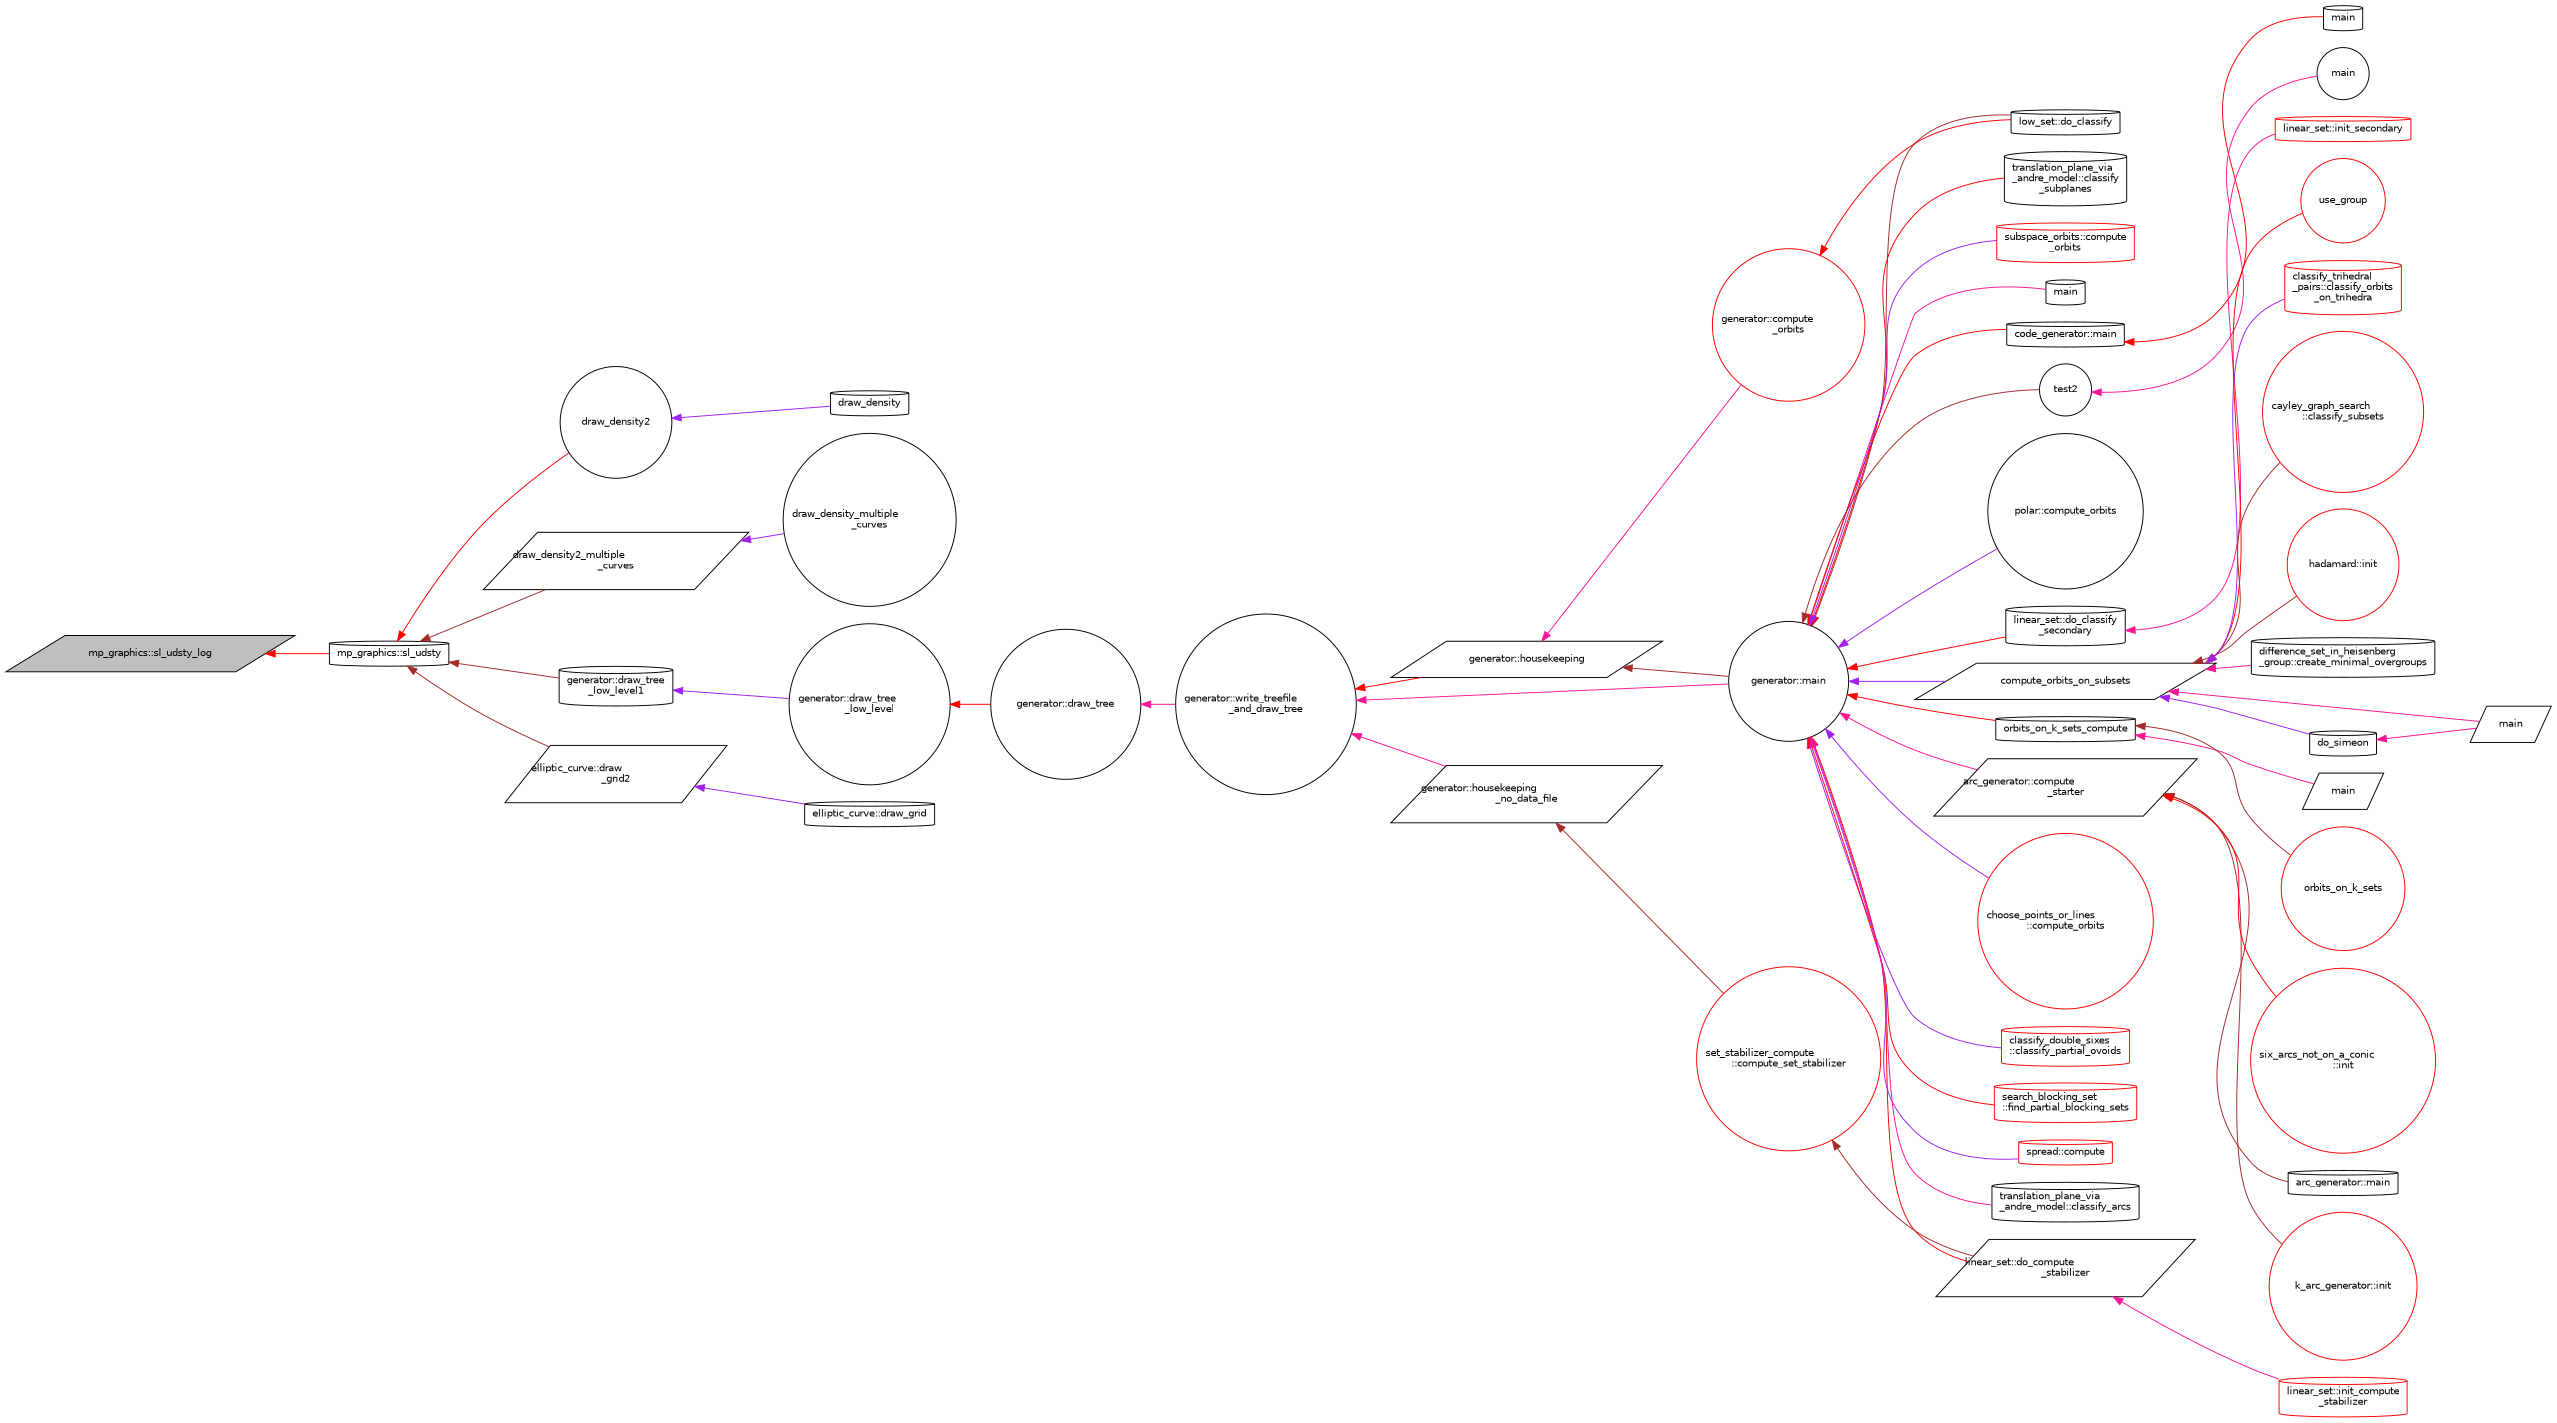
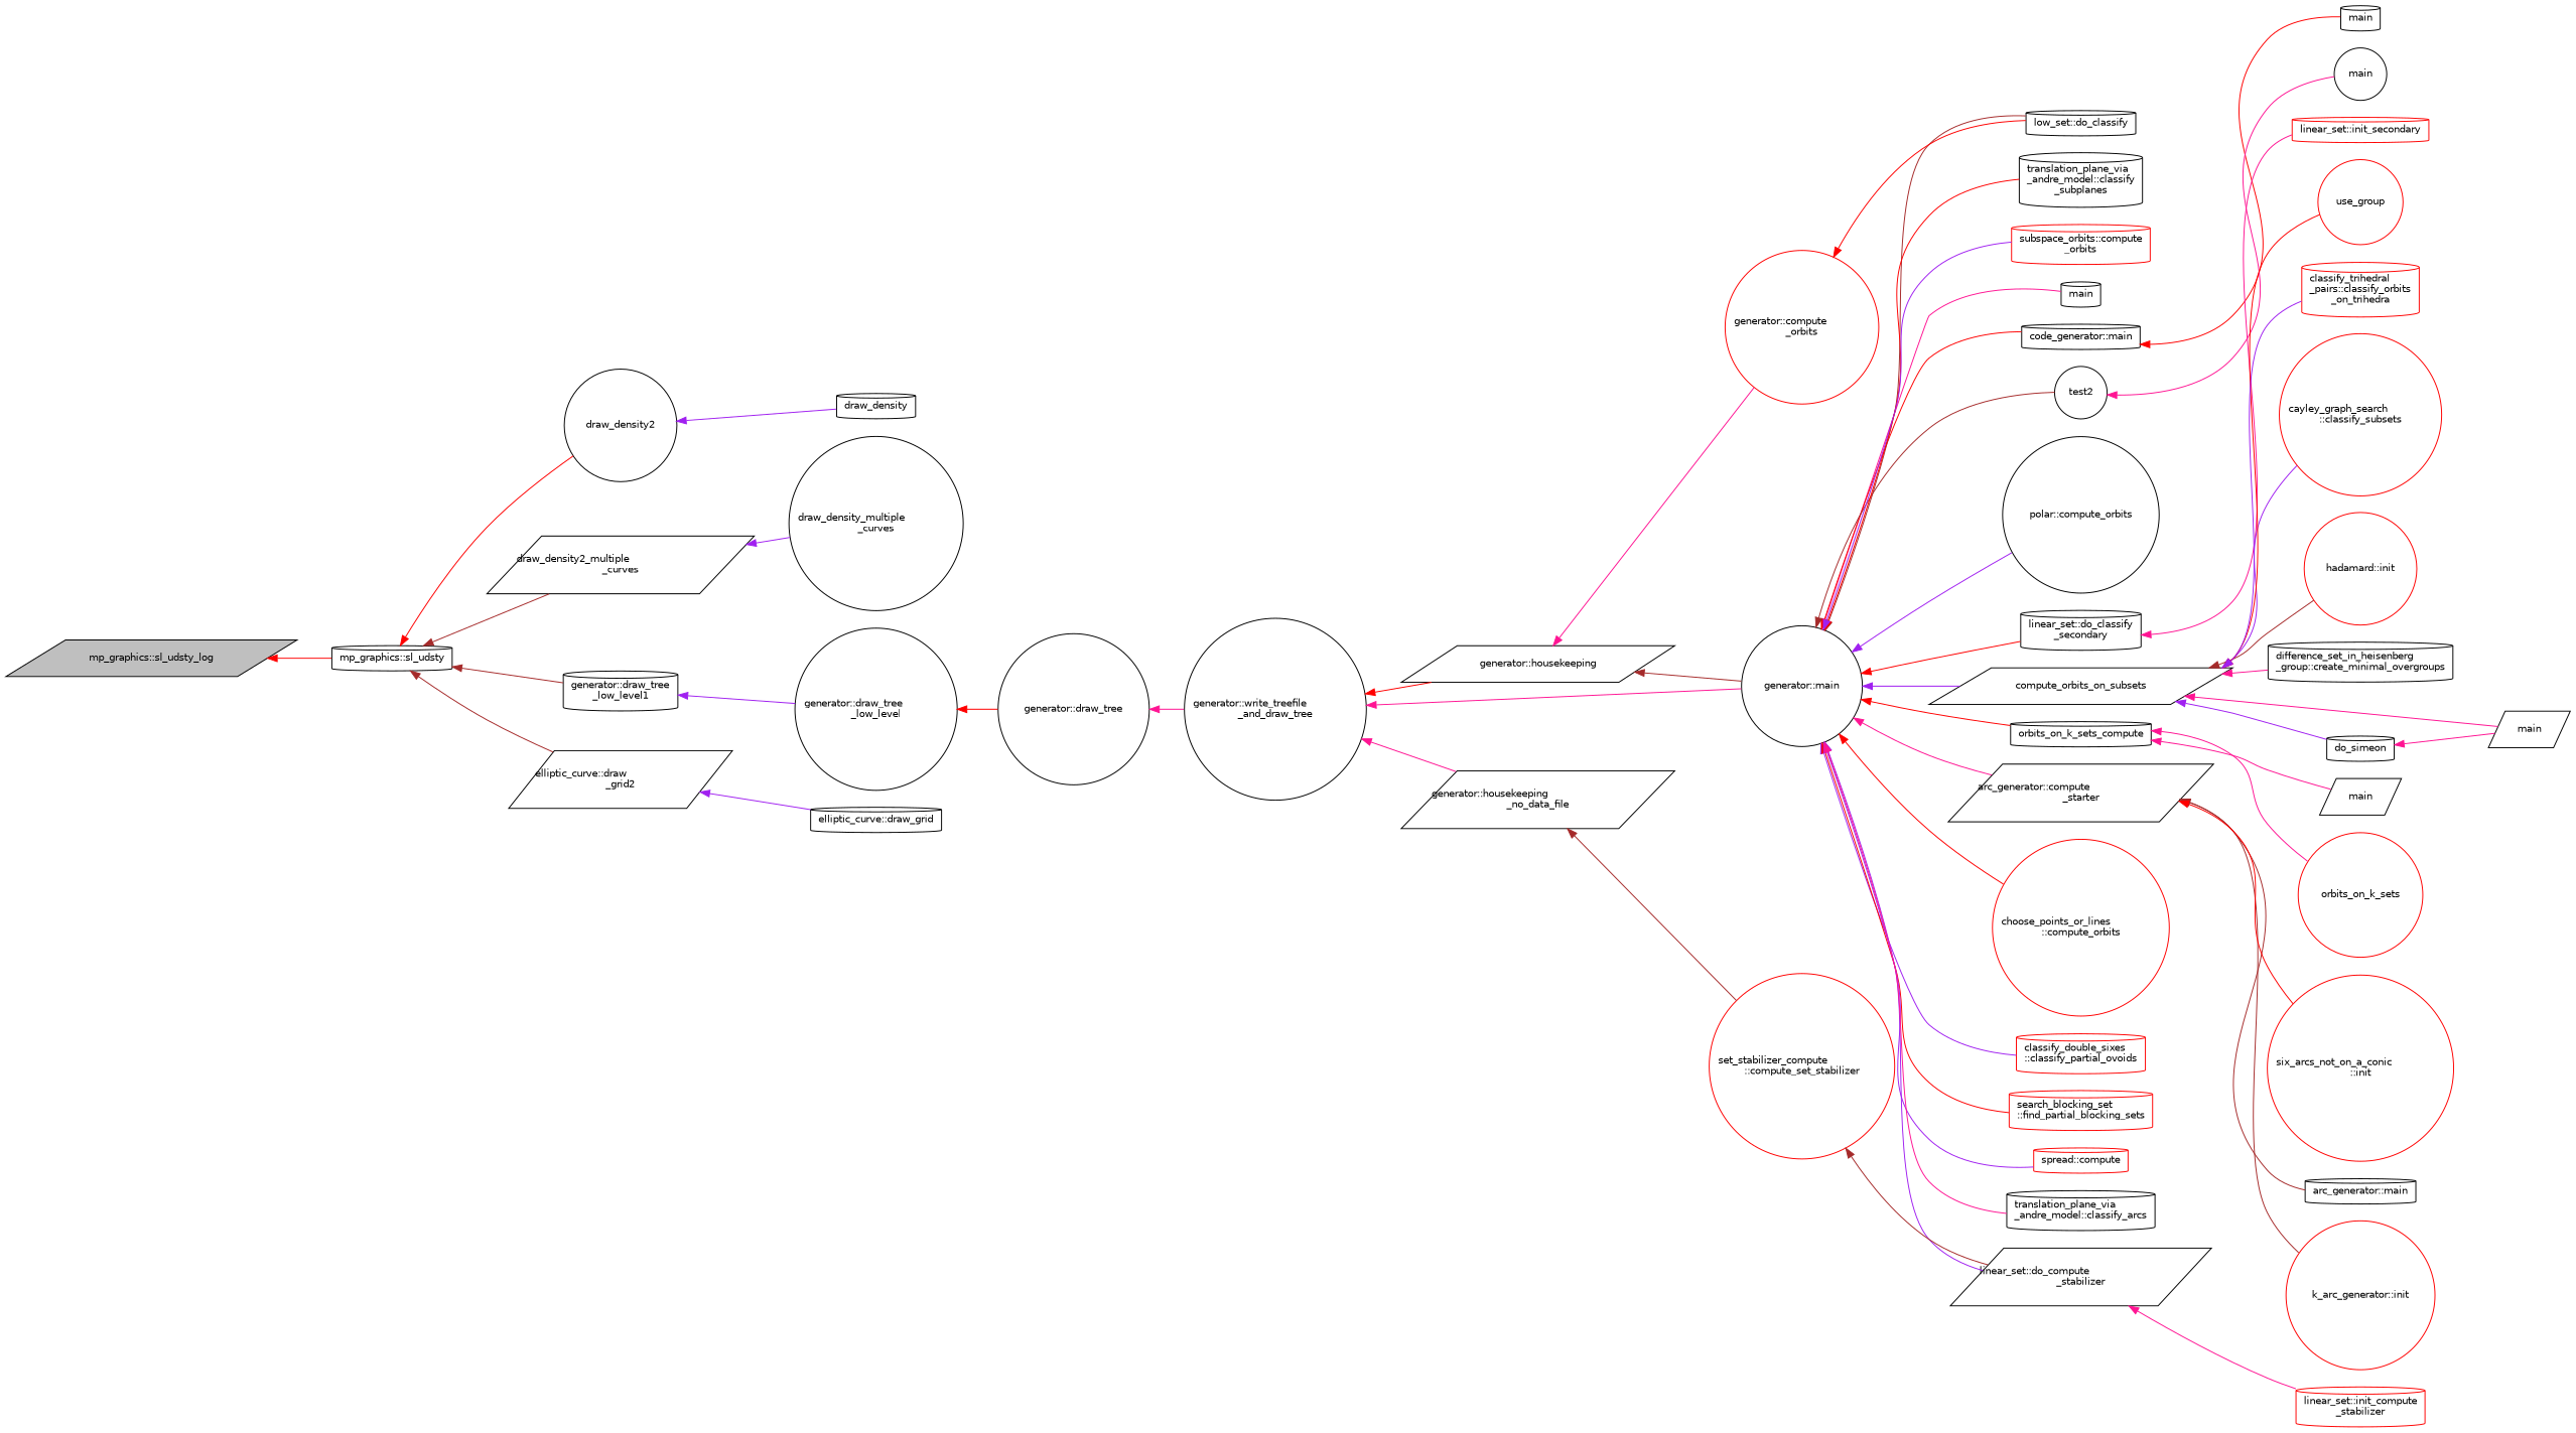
  digraph {
    rankdir=LR
    node [color=black fillcolor=white fontname=Helvetica fontsize=10 shape=cylinder style=filled]
    edge [color=deeppink dir=back fontname=Helvetica fontsize=10 labelfontname=Helvetica labelfontsize=10 style=solid]
    n1 [fillcolor=grey75 fontcolor=black height=0.2 label="mp_graphics::sl_udsty_log" shape=parallelogram width=0.4]
    n2 [height=0.2 label="mp_graphics::sl_udsty" width=0.4]
    n3 [height=0.2 label=draw_density2 shape=circle width=0.4]
    n4 [height=0.2 label="draw_density2_multiple\l_curves" shape=parallelogram width=0.4]
    n5 [height=0.2 label="generator::draw_tree\l_low_level1" width=0.4]
    n6 [height=0.2 label="elliptic_curve::draw\l_grid2" shape=parallelogram width=0.4]
    n7 [height=0.2 label=draw_density width=0.4]
    n8 [height=0.2 label="draw_density_multiple\l_curves" shape=circle width=0.4]
    n9 [height=0.2 label="generator::draw_tree\l_low_level" shape=circle width=0.4]
    n10 [height=0.2 label="elliptic_curve::draw_grid" width=0.4]
    n11 [height=0.2 label="generator::draw_tree" shape=circle width=0.4]
    n12 [height=0.2 label="generator::write_treefile\l_and_draw_tree" shape=circle width=0.4]
    n13 [height=0.2 label="generator::main" shape=circle width=0.4]
    n14 [height=0.2 label="generator::housekeeping" shape=parallelogram width=0.4]
    n15 [height=0.2 label="generator::housekeeping\l_no_data_file" shape=parallelogram width=0.4]
    n16 [height=0.2 label=main width=0.4]
    n17 [height=0.2 label="code_generator::main" width=0.4]
    n18 [height=0.2 label=test2 shape=circle width=0.4]
    n19 [height=0.2 label="polar::compute_orbits" shape=circle width=0.4]
    n20 [height=0.2 label="low_set::do_classify" width=0.4]
    n21 [height=0.2 label="linear_set::do_classify\l_secondary" width=0.4]
    n22 [height=0.2 label="linear_set::do_compute\l_stabilizer" shape=parallelogram width=0.4]
    n23 [height=0.2 label=compute_orbits_on_subsets shape=parallelogram width=0.4]
    n24 [height=0.2 label=orbits_on_k_sets_compute width=0.4]
    n25 [height=0.2 label="arc_generator::compute\l_starter" shape=parallelogram width=0.4]
    n26 [color=red height=0.2 label="choose_points_or_lines\l::compute_orbits" shape=circle width=0.4]
    n27 [color=red height=0.2 label="classify_double_sixes\l::classify_partial_ovoids" width=0.4]
    n28 [color=red height=0.2 label="search_blocking_set\l::find_partial_blocking_sets" width=0.4]
    n29 [color=red height=0.2 label="spread::compute" width=0.4]
    n30 [height=0.2 label="translation_plane_via\l_andre_model::classify_arcs" width=0.4]
    n31 [height=0.2 label="translation_plane_via\l_andre_model::classify\l_subplanes" width=0.4]
    n32 [color=red height=0.2 label="subspace_orbits::compute\l_orbits" width=0.4]
    n33 [color=red height=0.2 label="generator::compute\l_orbits" shape=circle width=0.4]
    n34 [color=red height=0.2 label="set_stabilizer_compute\l::compute_set_stabilizer" shape=circle width=0.4]
    n35 [height=0.2 label=main width=0.4]
    n36 [height=0.2 label=main shape=circle width=0.4]
    n37 [color=red height=0.2 label="linear_set::init_secondary" width=0.4]
    n38 [color=red height=0.2 label="linear_set::init_compute\l_stabilizer" width=0.4]
    n39 [color=red height=0.2 label="cayley_graph_search\l::classify_subsets" shape=circle width=0.4]
    n40 [color=red height=0.2 label="hadamard::init" shape=circle width=0.4]
    n41 [height=0.2 label="difference_set_in_heisenberg\l_group::create_minimal_overgroups" width=0.4]
    n42 [height=0.2 label=main shape=parallelogram width=0.4]
    n43 [height=0.2 label=do_simeon width=0.4]
    n44 [color=red height=0.2 label=use_group shape=circle width=0.4]
    n45 [color=red height=0.2 label="classify_trihedral\l_pairs::classify_orbits\l_on_trihedra" width=0.4]
    n46 [height=0.2 label=main shape=parallelogram width=0.4]
    n47 [color=red height=0.2 label=orbits_on_k_sets shape=circle width=0.4]
    n48 [height=0.2 label="arc_generator::main" width=0.4]
    n49 [color=red height=0.2 label="k_arc_generator::init" shape=circle width=0.4]
    n50 [color=red height=0.2 label="six_arcs_not_on_a_conic\l::init" shape=circle width=0.4]
    n1 -> n2 [color=red]
    n2 -> n3 [color=red]
    n2 -> n4 [color=brown]
    n2 -> n5 [color=brown]
    n2 -> n6 [color=brown]
    n3 -> n7 [color=purple]
    n4 -> n8 [color=purple]
    n5 -> n9 [color=purple]
    n6 -> n10 [color=purple]
    n9 -> n11 [color=red]
    n11 -> n12
    n12 -> n13
    n12 -> n14 [color=red]
    n12 -> n15
    n13 -> n16
    n13 -> n17 [color=red]
    n13 -> n18 [color=brown]
    n13 -> n19 [color=purple]
    n13 -> n20 [color=brown]
    n13 -> n21 [color=red]
-   n13 -> n22 [color=red]
+   n13 -> n22 [color=purple]
    n13 -> n23 [color=purple]
    n13 -> n24 [color=red]
    n13 -> n25
-   n13 -> n26 [color=purple]
+   n13 -> n26 [color=red]
    n13 -> n27 [color=purple]
    n13 -> n28 [color=red]
    n13 -> n29 [color=purple]
    n13 -> n30
    n13 -> n31 [color=red]
    n13 -> n32 [color=purple]
    n14 -> n13 [color=brown]
    n14 -> n33
    n15 -> n34 [color=brown]
    n17 -> n35 [color=red]
    n18 -> n36
    n21 -> n37
    n22 -> n38
-   n23 -> n39 [color=brown]
+   n23 -> n39 [color=purple]
    n23 -> n40 [color=brown]
    n23 -> n41
    n23 -> n42
    n23 -> n43 [color=purple]
    n23 -> n44 [color=red]
    n23 -> n45 [color=purple]
    n24 -> n46
-   n24 -> n47 [color=brown]
+   n24 -> n47
    n25 -> n48 [color=brown]
    n25 -> n49 [color=brown]
    n25 -> n50 [color=red]
    n33 -> n20 [color=red]
    n34 -> n22 [color=brown]
    n43 -> n42
  }
